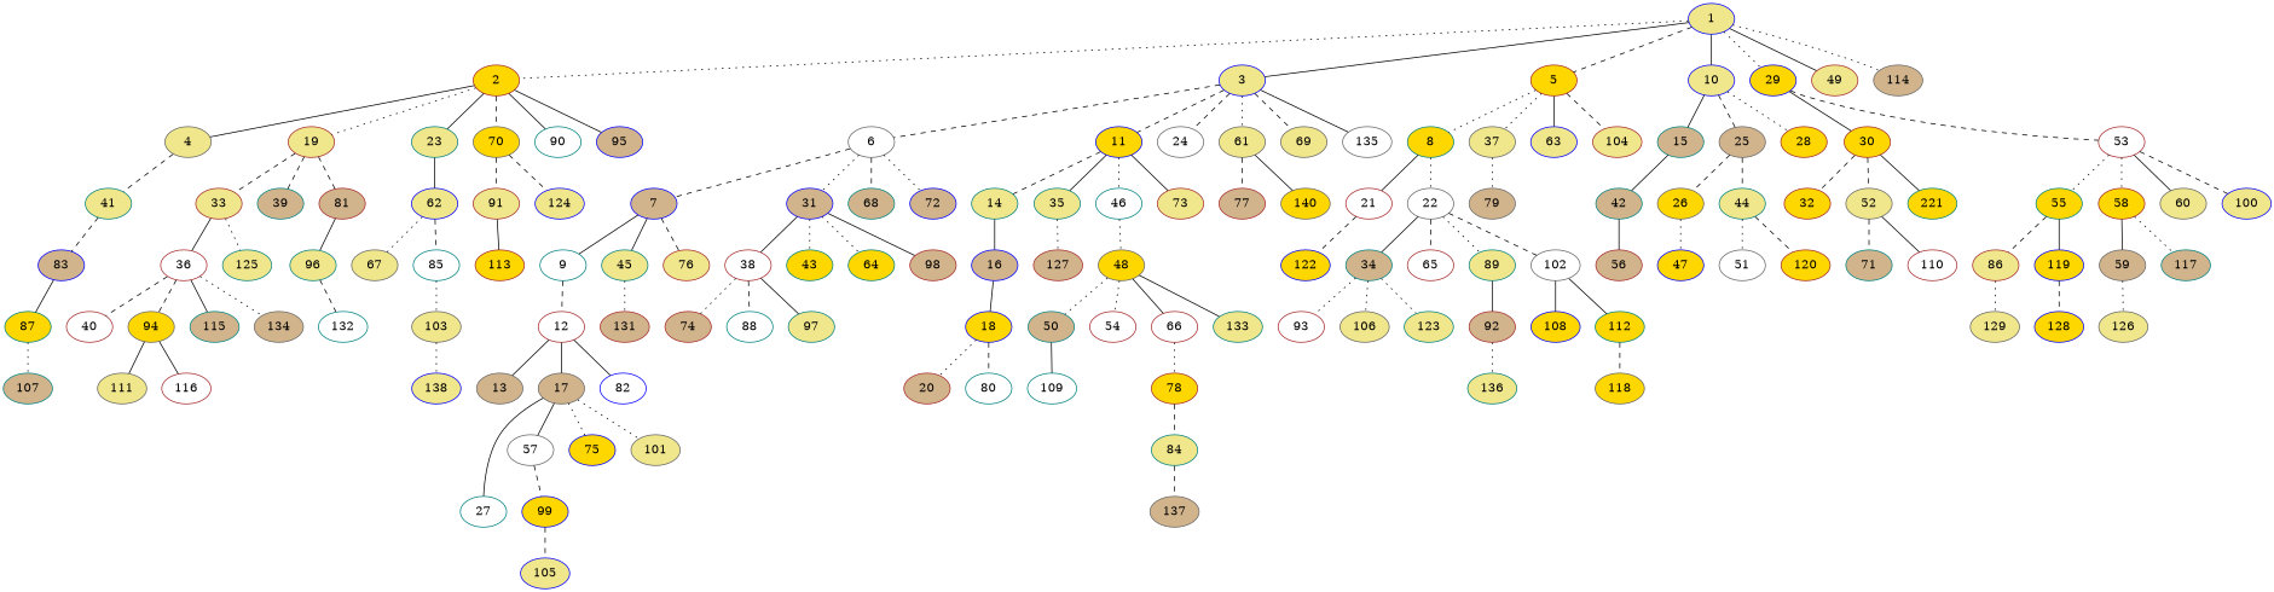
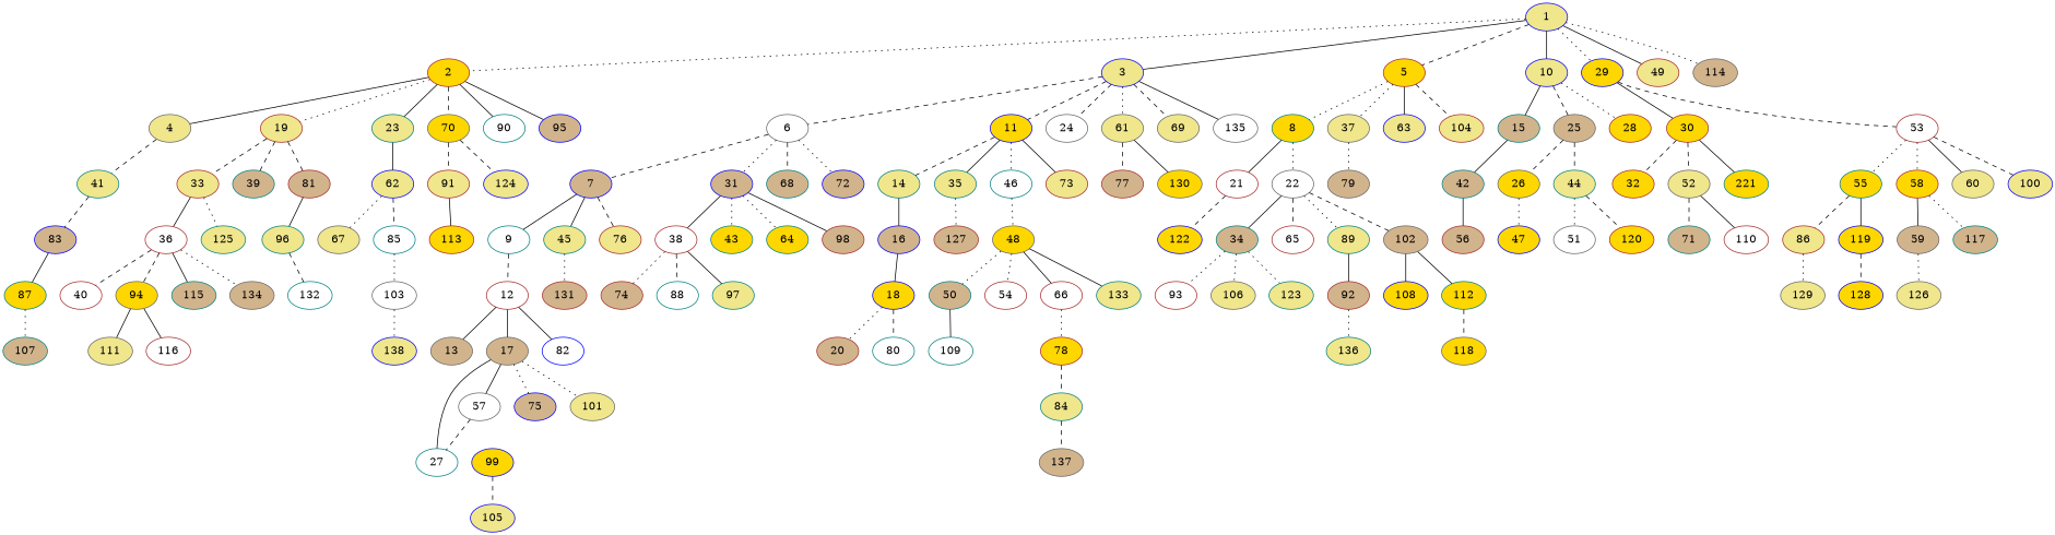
  graph {
    node [color=teal fillcolor=khaki style=filled]
    edge [style=solid]
    1 [color=blue]
    2 [color=brown fillcolor=gold]
    3 [color=blue]
    5 [color=brown fillcolor=gold]
    10 [color=blue]
    29 [color=blue fillcolor=gold]
    49 [color=brown]
    114 [color=gray40 fillcolor=tan]
    4 [color=gray40]
    19 [color=brown]
    23
    70 [color=gray40 fillcolor=gold]
    90 [fillcolor=white]
    95 [color=blue fillcolor=tan]
    6 [color=gray40 fillcolor=white]
    11 [color=blue fillcolor=gold]
    24 [color=gray40 fillcolor=white]
    61 [color=gray40]
    69 [color=gray40]
    135 [color=gray40 fillcolor=white]
    8 [fillcolor=gold]
    37 [color=gray40]
    63 [color=blue]
    104 [color=brown]
    15 [fillcolor=tan]
    25 [color=gray40 fillcolor=tan]
    28 [color=brown fillcolor=gold]
    30 [color=brown fillcolor=gold]
    53 [color=brown fillcolor=white]
    41
    33 [color=brown]
    39 [fillcolor=tan]
    81 [color=brown fillcolor=tan]
    62 [color=blue]
    91 [color=brown]
    124 [color=blue]
    7 [color=blue fillcolor=tan]
    31 [color=blue fillcolor=tan]
    68 [fillcolor=tan]
    72 [color=blue fillcolor=tan]
    14
    35
    46 [fillcolor=white]
    73 [color=brown]
    77 [color=brown fillcolor=tan]
-   130 [color=gray40 fillcolor=gold label=140]
+   130 [color=gray40 fillcolor=gold]
    83 [color=blue fillcolor=tan]
    21 [color=brown fillcolor=white]
    22 [color=gray40 fillcolor=white]
    79 [color=gray40 fillcolor=tan]
    9 [fillcolor=white]
    45
    76 [color=brown]
    38 [color=brown fillcolor=white]
    43 [fillcolor=gold]
    64 [fillcolor=gold]
    98 [color=brown fillcolor=tan]
    12 [color=brown fillcolor=white]
    131 [color=brown fillcolor=tan]
    122 [color=blue fillcolor=gold]
    34 [fillcolor=tan]
    65 [color=brown fillcolor=white]
    89
-   102 [color=gray40 fillcolor=white]
+   102 [color=gray40 fillcolor=tan]
    13 [color=gray40 fillcolor=tan]
    17 [color=gray40 fillcolor=tan]
    82 [color=blue fillcolor=white]
    42 [fillcolor=tan]
    26 [color=gray40 fillcolor=gold]
    44
    16 [color=blue fillcolor=tan]
    127 [color=brown fillcolor=tan]
    48 [color=gray40 fillcolor=gold]
    27 [fillcolor=white]
    57 [color=gray40 fillcolor=white]
-   75 [color=blue fillcolor=gold]
+   75 [color=blue fillcolor=tan]
    101 [color=gray40]
    18 [color=blue fillcolor=gold]
    56 [color=brown fillcolor=tan]
    20 [color=brown fillcolor=tan]
    80 [fillcolor=white]
    99 [color=blue fillcolor=gold]
    36 [color=brown fillcolor=white]
    125
    96
    93 [color=brown fillcolor=white]
    106 [color=gray40]
    123
    92 [color=brown fillcolor=tan]
    108 [color=blue fillcolor=gold]
    112 [fillcolor=gold]
    67 [color=gray40]
    85 [fillcolor=white]
    47 [color=blue fillcolor=gold]
    51 [color=gray40 fillcolor=white]
    120 [color=brown fillcolor=gold]
    32 [color=brown fillcolor=gold]
    52 [color=gray40]
    n99 [fillcolor=gold label=221]
    55 [fillcolor=gold]
    58 [color=brown fillcolor=gold]
    60 [color=gray40]
    100 [color=blue]
    71 [fillcolor=tan]
    110 [color=brown fillcolor=white]
    74 [color=brown fillcolor=tan]
    88 [fillcolor=white]
    97
    40 [color=brown fillcolor=white]
    94 [color=gray40 fillcolor=gold]
    115 [fillcolor=tan]
    134 [color=gray40 fillcolor=tan]
    111 [color=gray40]
    116 [color=brown fillcolor=white]
    87 [fillcolor=gold]
    50 [fillcolor=tan]
    54 [color=brown fillcolor=white]
    66 [color=brown fillcolor=white]
    133
    109 [fillcolor=white]
    78 [color=brown fillcolor=gold]
    86 [color=brown]
    119 [color=blue fillcolor=gold]
    59 [color=gray40 fillcolor=tan]
    117 [fillcolor=tan]
    129 [color=gray40]
    128 [color=blue fillcolor=gold]
    105 [color=blue]
    126 [color=gray40]
-   103 [color=gray40]
+   103 [color=gray40 fillcolor=white]
    84
    113 [color=brown fillcolor=gold]
    137 [color=gray40 fillcolor=tan]
    132 [fillcolor=white]
    107 [fillcolor=tan]
    138 [color=blue]
    136
    118 [color=gray40 fillcolor=gold]
    1 -- 2 [style=dotted]
    1 -- 3
    1 -- 5 [style=dashed]
    1 -- 10
    1 -- 29 [style=dotted]
    1 -- 49
    1 -- 114 [style=dotted]
    2 -- 4
    2 -- 19 [style=dotted]
    2 -- 23
    2 -- 70 [style=dashed]
    2 -- 90
    2 -- 95
    3 -- 6 [style=dashed]
    3 -- 11 [style=dashed]
    3 -- 24 [style=dashed]
    3 -- 61 [style=dotted]
    3 -- 69 [style=dashed]
    3 -- 135
    5 -- 8 [style=dotted]
    5 -- 37 [style=dotted]
    5 -- 63
    5 -- 104 [style=dashed]
    10 -- 15
    10 -- 25 [style=dashed]
    10 -- 28 [style=dotted]
    29 -- 30
    29 -- 53 [style=dashed]
    4 -- 41 [style=dashed]
    19 -- 33 [style=dashed]
    19 -- 39 [style=dashed]
    19 -- 81 [style=dashed]
    23 -- 62
    70 -- 91 [style=dashed]
    70 -- 124 [style=dashed]
    6 -- 7 [style=dashed]
    6 -- 31 [style=dotted]
    6 -- 68 [style=dashed]
    6 -- 72 [style=dotted]
    11 -- 14 [style=dashed]
    11 -- 35
    11 -- 46 [style=dotted]
    11 -- 73
    61 -- 77 [style=dashed]
    61 -- 130
    8 -- 21
    8 -- 22 [style=dotted]
    37 -- 79 [style=dotted]
    15 -- 42
    25 -- 26 [style=dashed]
    25 -- 44 [style=dashed]
    30 -- 32 [style=dashed]
    30 -- 52 [style=dashed]
    30 -- n99
    53 -- 55 [style=dotted]
    53 -- 58 [style=dotted]
    53 -- 60
    53 -- 100 [style=dashed]
    41 -- 83 [style=dashed]
    33 -- 36
    33 -- 125 [style=dotted]
    81 -- 96
    62 -- 67 [style=dotted]
    62 -- 85 [style=dashed]
    91 -- 113
    7 -- 9
    7 -- 45
    7 -- 76 [style=dashed]
    31 -- 38
    31 -- 43 [style=dotted]
    31 -- 64 [style=dotted]
    31 -- 98
    14 -- 16
    35 -- 127 [style=dotted]
    46 -- 48 [style=dotted]
    83 -- 87
    21 -- 122 [style=dashed]
    22 -- 34
    22 -- 65 [style=dashed]
    22 -- 89 [style=dotted]
    22 -- 102 [style=dashed]
    9 -- 12 [style=dashed]
    45 -- 131 [style=dotted]
    38 -- 74 [style=dotted]
    38 -- 88 [style=dashed]
    38 -- 97
    12 -- 13
    12 -- 17
    12 -- 82
    34 -- 93 [style=dotted]
    34 -- 106 [style=dotted]
    34 -- 123 [style=dotted]
    89 -- 92
    102 -- 108
    102 -- 112
    17 -- 27
    17 -- 57
    17 -- 75 [style=dotted]
    17 -- 101 [style=dotted]
    42 -- 56
    26 -- 47 [style=dotted]
    44 -- 51 [style=dotted]
    44 -- 120 [style=dashed]
    16 -- 18
    48 -- 50 [style=dotted]
    48 -- 54 [style=dotted]
    48 -- 66
    48 -- 133
-   57 -- 99 [style=dashed]
+   57 -- 27 [style=dashed]
    18 -- 20 [style=dotted]
    18 -- 80 [style=dashed]
    99 -- 105 [style=dashed]
    36 -- 40 [style=dashed]
    36 -- 94 [style=dashed]
    36 -- 115
    36 -- 134 [style=dotted]
    96 -- 132 [style=dashed]
    92 -- 136 [style=dotted]
    112 -- 118 [style=dashed]
    85 -- 103 [style=dotted]
    52 -- 71 [style=dashed]
    52 -- 110
    55 -- 86 [style=dashed]
    55 -- 119
    58 -- 59
    58 -- 117 [style=dotted]
    94 -- 111
    94 -- 116
    87 -- 107 [style=dotted]
    50 -- 109
    66 -- 78 [style=dotted]
    78 -- 84 [style=dashed]
    86 -- 129 [style=dotted]
    119 -- 128 [style=dashed]
    59 -- 126 [style=dotted]
    103 -- 138 [style=dotted]
    84 -- 137 [style=dashed]
  }
